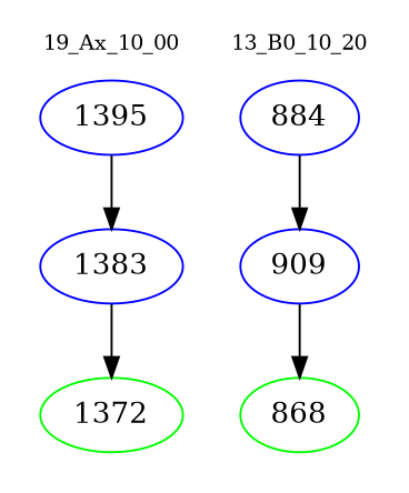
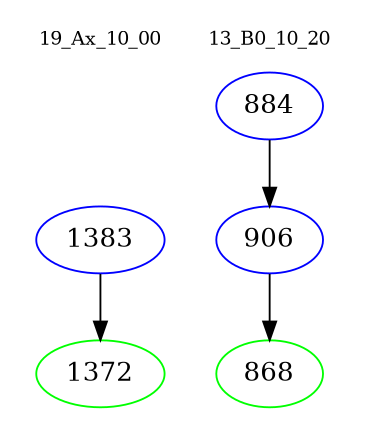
  digraph {
    node [color=blue]
    edge [color=black]
-   n1 [label=1395]
    n2 [label=1383]
    n3 [color=green label=1372]
    n4 [label=884]
-   n5 [label=909]
+   n5 [label=906]
    n6 [color=green label=868]
    subgraph cluster_1 {
      color=white
      fontsize=10
      label="19_Ax_10_00"
-     n1
      n2
      n3
    }
    subgraph cluster_2 {
      color=white
      fontsize=10
      label="13_B0_10_20"
      n4
      n5
      n6
    }
-   n1 -> n2
    n2 -> n3
    n4 -> n5
    n5 -> n6
  }
